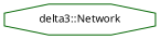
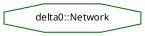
  digraph {
    rankdir=LR
    fontname="Noto Sans"
-   n1 [color=darkgreen fillcolor=white fontname="Noto Sans" fontsize=10 height=0.2 label="delta3::Network" shape=octagon style=filled width=0.4]
+   n1 [color=darkgreen fillcolor=white fontname="Noto Sans" fontsize=10 height=0.2 label="delta0::Network" shape=octagon style=filled width=0.4]
  }
